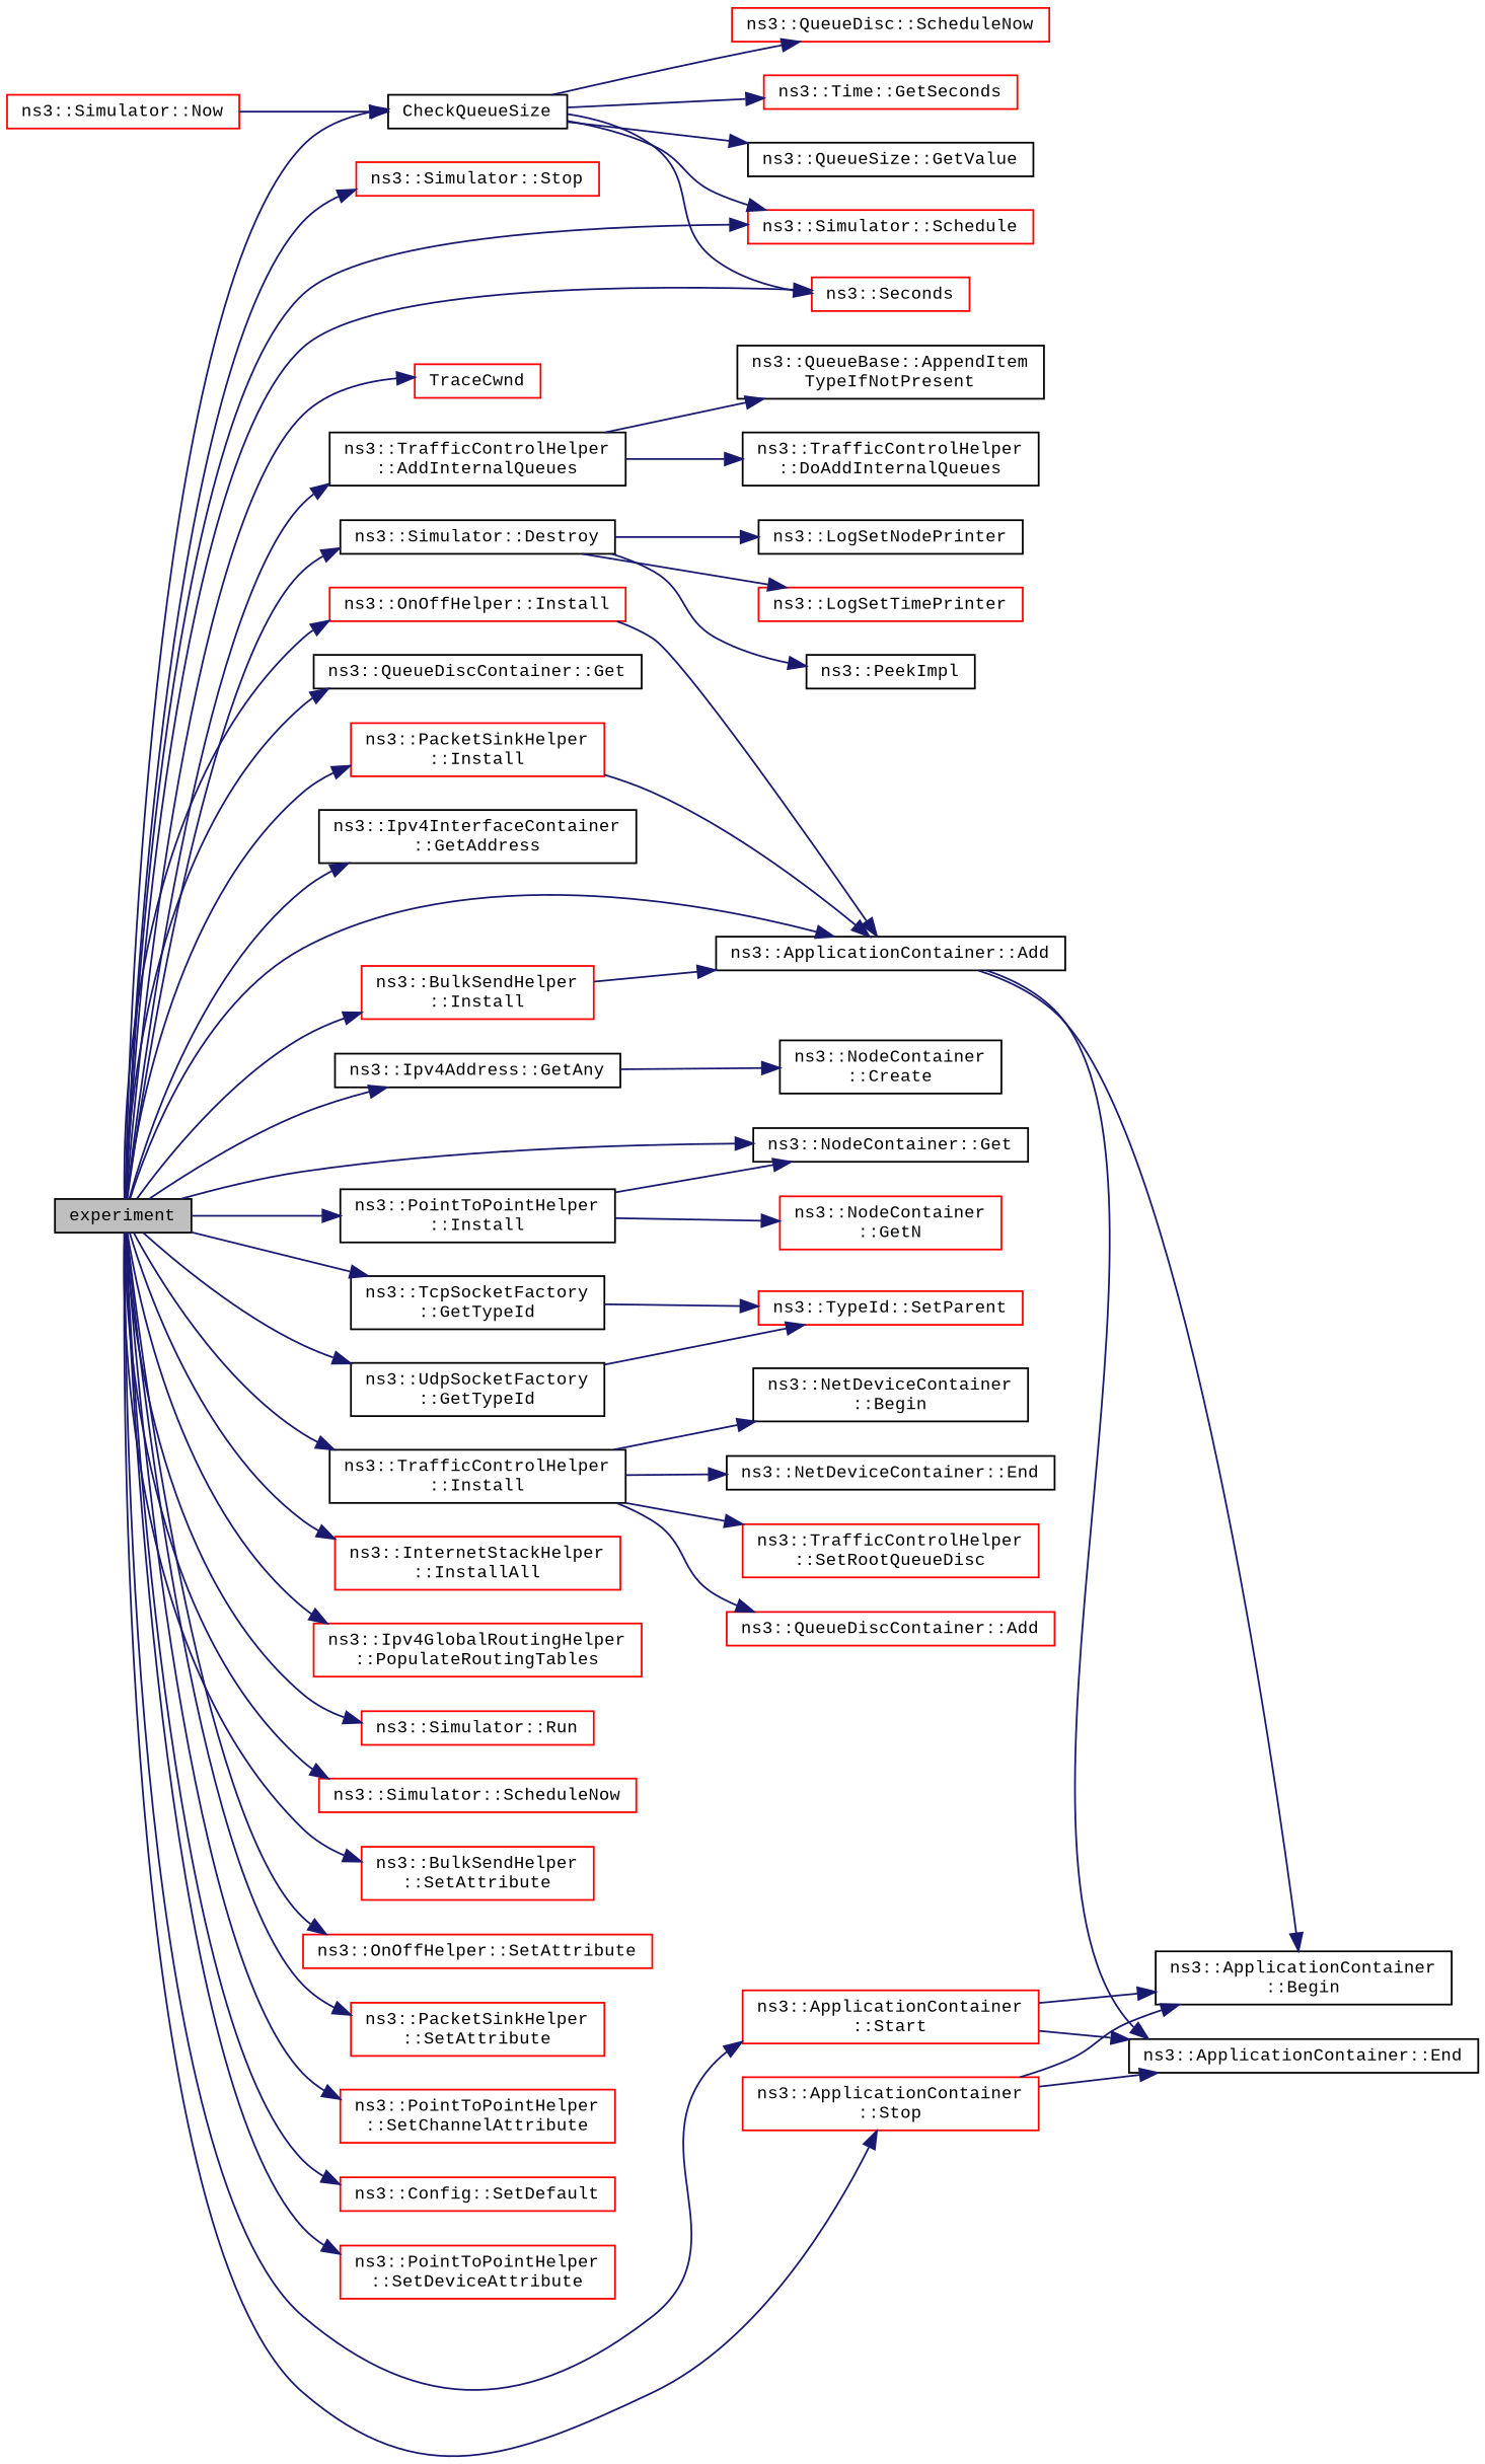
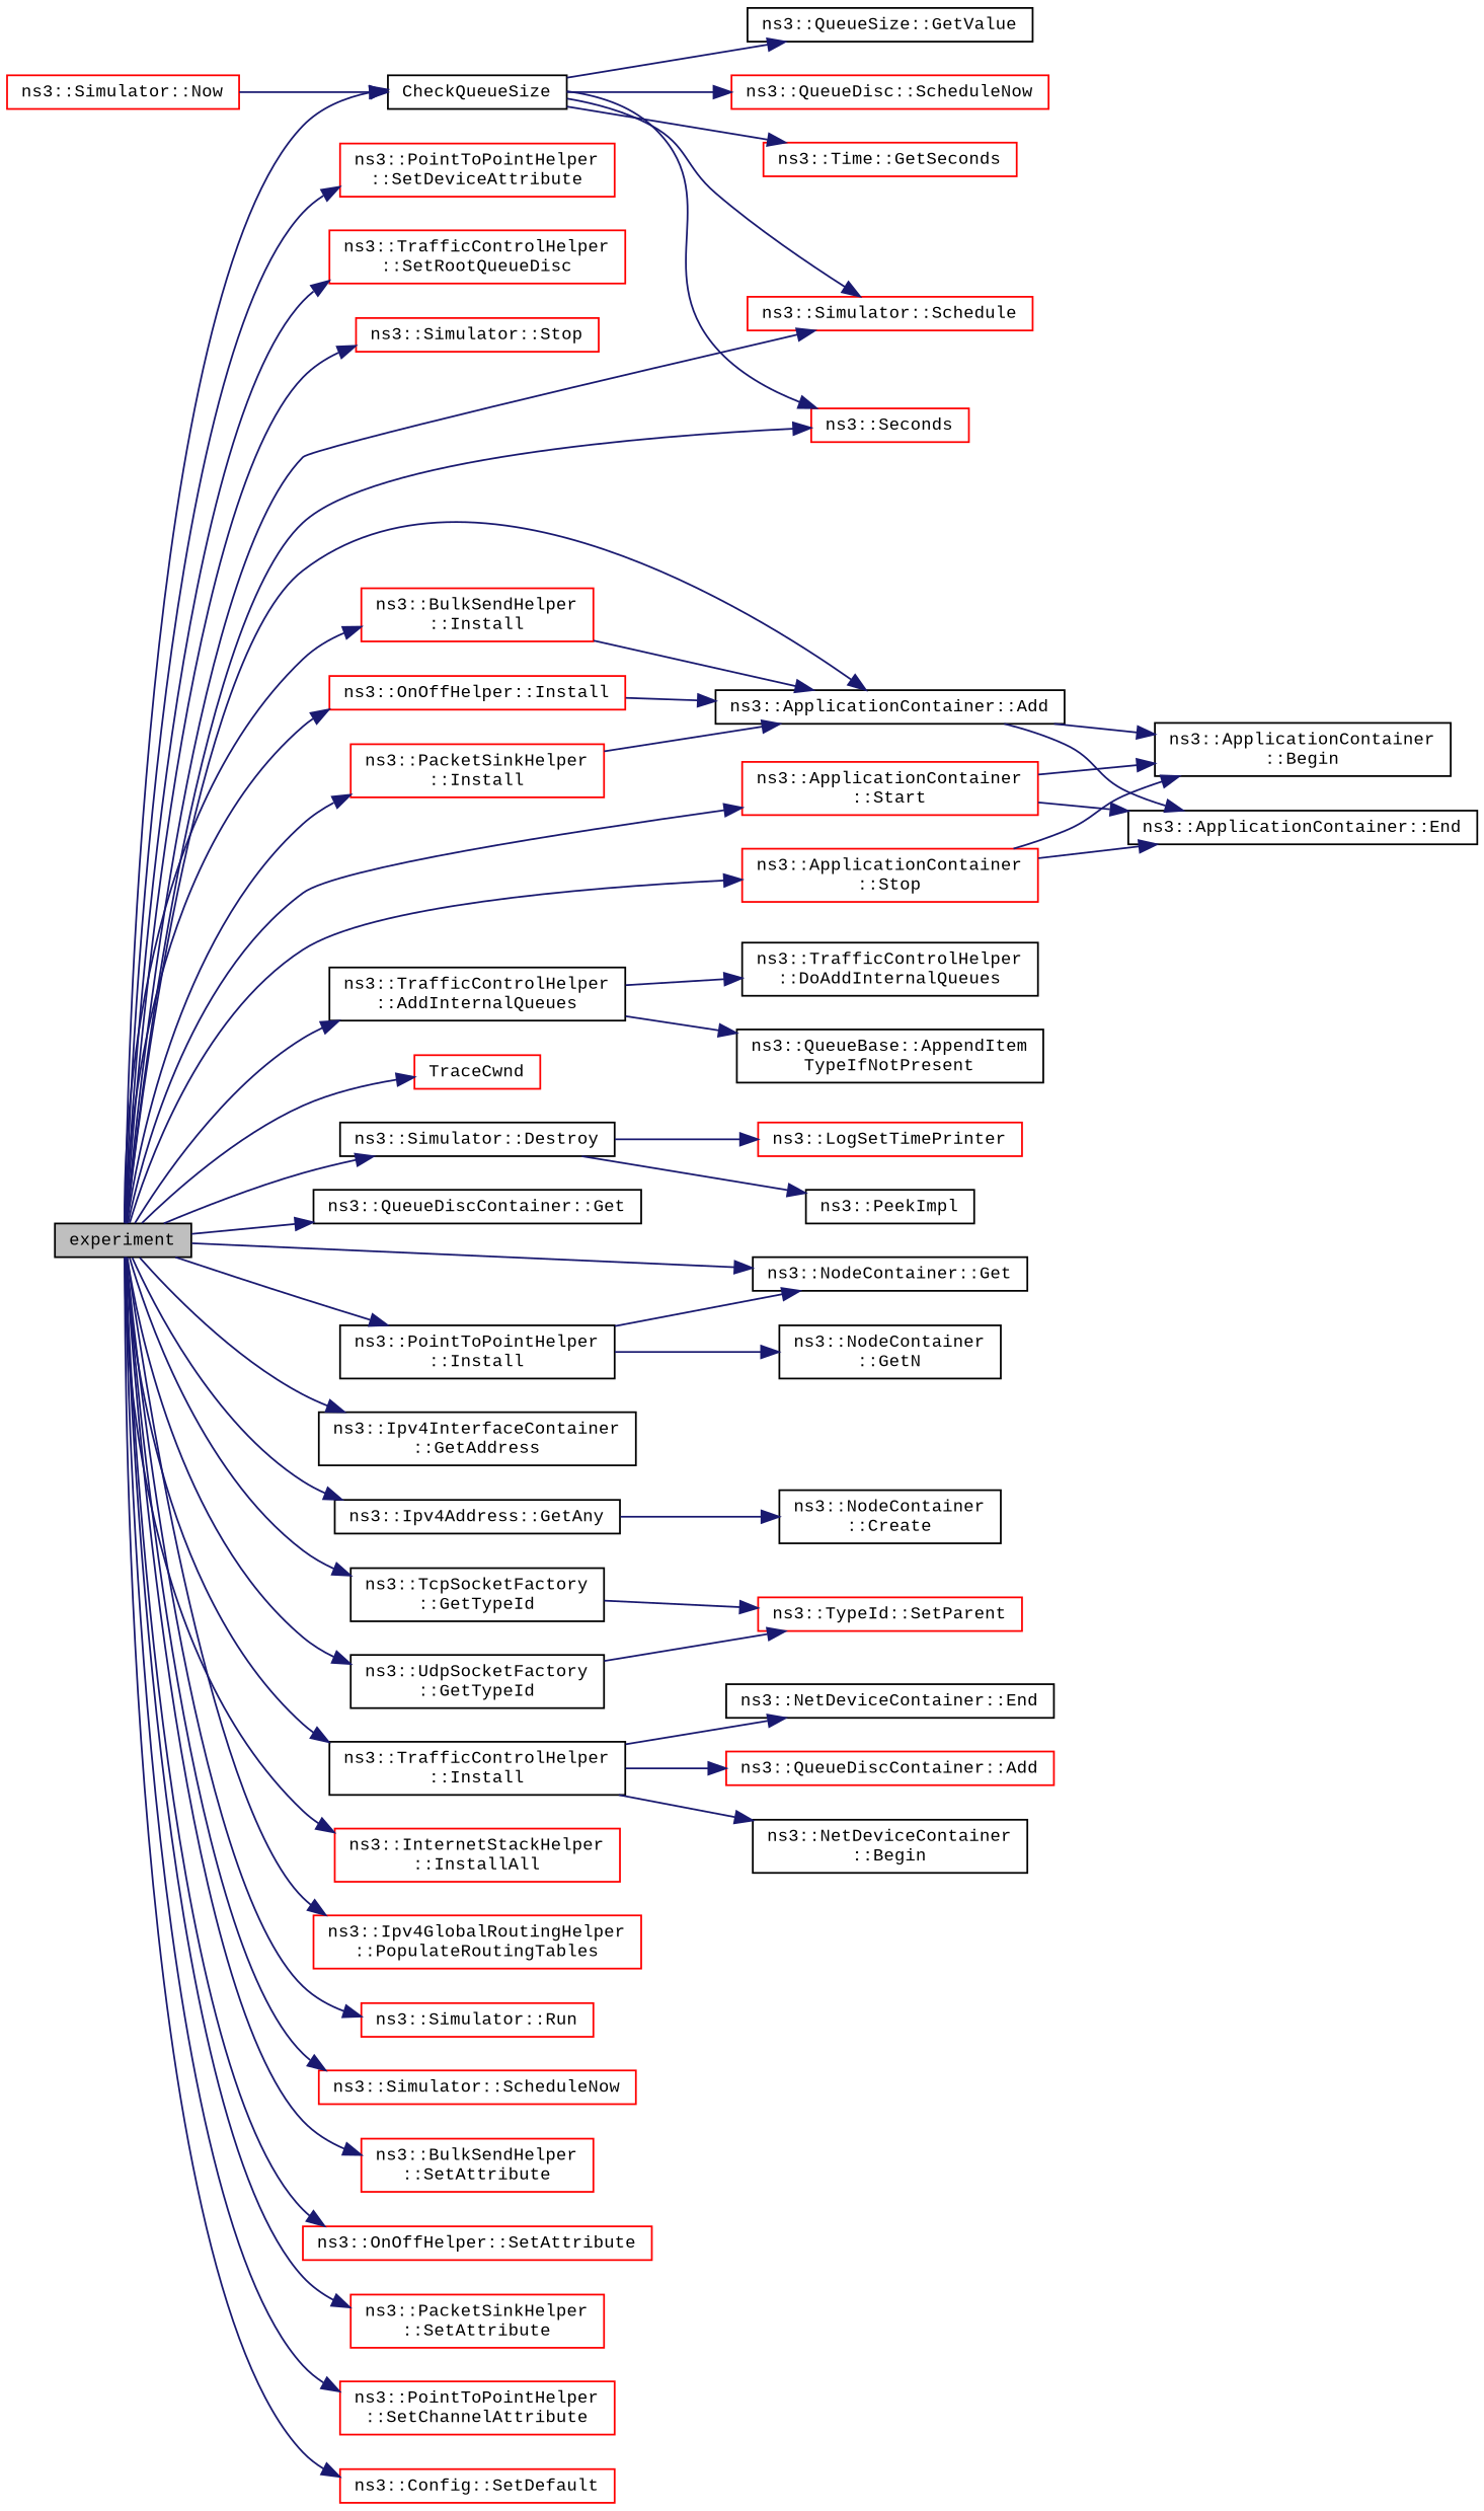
  digraph {
    fontname="Liberation Mono"
    rankdir=LR
    node [color=red fillcolor=white fontname="Liberation Mono" fontsize=10 shape=record style=filled]
    edge [color=midnightblue fontname="Liberation Mono" fontsize=10 labelfontname=Helvetica labelfontsize=10 style=solid]
    n1 [color=black fillcolor=grey75 fontcolor=black height=0.2 label=experiment width=0.4]
    n2 [color=black height=0.2 label="ns3::ApplicationContainer::Add" width=0.4]
    n3 [color=black height=0.2 label="ns3::TrafficControlHelper\l::AddInternalQueues" width=0.4]
    n4 [color=black height=0.2 label=CheckQueueSize width=0.4]
    n5 [height=0.2 label="ns3::Simulator::Schedule" width=0.4]
    n6 [height=0.2 label="ns3::Seconds" width=0.4]
    n7 [color=black height=0.2 label="ns3::Simulator::Destroy" width=0.4]
    n8 [color=black height=0.2 label="ns3::QueueDiscContainer::Get" width=0.4]
    n9 [color=black height=0.2 label="ns3::NodeContainer::Get" width=0.4]
    n10 [color=black height=0.2 label="ns3::Ipv4InterfaceContainer\l::GetAddress" width=0.4]
    n11 [color=black height=0.2 label="ns3::Ipv4Address::GetAny" width=0.4]
    n12 [color=black height=0.2 label="ns3::TcpSocketFactory\l::GetTypeId" width=0.4]
    n13 [color=black height=0.2 label="ns3::UdpSocketFactory\l::GetTypeId" width=0.4]
    n14 [color=black height=0.2 label="ns3::TrafficControlHelper\l::Install" width=0.4]
    n15 [color=black height=0.2 label="ns3::PointToPointHelper\l::Install" width=0.4]
    n16 [height=0.2 label="ns3::BulkSendHelper\l::Install" width=0.4]
    n17 [height=0.2 label="ns3::OnOffHelper::Install" width=0.4]
    n18 [height=0.2 label="ns3::PacketSinkHelper\l::Install" width=0.4]
    n19 [height=0.2 label="ns3::InternetStackHelper\l::InstallAll" width=0.4]
    n20 [height=0.2 label="ns3::Ipv4GlobalRoutingHelper\l::PopulateRoutingTables" width=0.4]
    n21 [height=0.2 label="ns3::Simulator::Run" width=0.4]
    n22 [height=0.2 label="ns3::Simulator::ScheduleNow" width=0.4]
    n23 [height=0.2 label="ns3::BulkSendHelper\l::SetAttribute" width=0.4]
    n24 [height=0.2 label="ns3::OnOffHelper::SetAttribute" width=0.4]
    n25 [height=0.2 label="ns3::PacketSinkHelper\l::SetAttribute" width=0.4]
    n26 [height=0.2 label="ns3::PointToPointHelper\l::SetChannelAttribute" width=0.4]
    n27 [height=0.2 label="ns3::Config::SetDefault" width=0.4]
    n28 [height=0.2 label="ns3::PointToPointHelper\l::SetDeviceAttribute" width=0.4]
    n29 [height=0.2 label="ns3::TrafficControlHelper\l::SetRootQueueDisc" width=0.4]
    n30 [height=0.2 label="ns3::ApplicationContainer\l::Start" width=0.4]
    n31 [height=0.2 label="ns3::ApplicationContainer\l::Stop" width=0.4]
    n32 [height=0.2 label="ns3::Simulator::Stop" width=0.4]
    n33 [height=0.2 label=TraceCwnd width=0.4]
    n34 [color=black height=0.2 label="ns3::ApplicationContainer\l::Begin" width=0.4]
    n35 [color=black height=0.2 label="ns3::ApplicationContainer::End" width=0.4]
    n36 [color=black height=0.2 label="ns3::QueueBase::AppendItem\lTypeIfNotPresent" width=0.4]
    n37 [color=black height=0.2 label="ns3::TrafficControlHelper\l::DoAddInternalQueues" width=0.4]
    n38 [height=0.2 label="ns3::QueueDisc::ScheduleNow" width=0.4]
    n39 [height=0.2 label="ns3::Time::GetSeconds" width=0.4]
    n40 [color=black height=0.2 label="ns3::QueueSize::GetValue" width=0.4]
    n41 [color=black height=0.2 label="ns3::NodeContainer\l::Create" width=0.4]
-   n42 [color=black height=0.2 label="ns3::LogSetNodePrinter" width=0.4]
    n43 [height=0.2 label="ns3::LogSetTimePrinter" width=0.4]
    n44 [color=black height=0.2 label="ns3::PeekImpl" width=0.4]
    n45 [height=0.2 label="ns3::TypeId::SetParent" width=0.4]
    n46 [height=0.2 label="ns3::QueueDiscContainer::Add" width=0.4]
    n47 [color=black height=0.2 label="ns3::NetDeviceContainer\l::Begin" width=0.4]
    n48 [color=black height=0.2 label="ns3::NetDeviceContainer::End" width=0.4]
-   n49 [height=0.2 label="ns3::NodeContainer\l::GetN" width=0.4]
+   n49 [color=black height=0.2 label="ns3::NodeContainer\l::GetN" width=0.4]
    n50 [height=0.2 label="ns3::Simulator::Now" width=0.4]
    n1 -> n2
    n1 -> n3
    n1 -> n4
    n1 -> n5
    n1 -> n6
    n1 -> n7
    n1 -> n8
    n1 -> n9
    n1 -> n10
    n1 -> n11
    n1 -> n12
    n1 -> n13
    n1 -> n14
    n1 -> n15
    n1 -> n16
    n1 -> n17
    n1 -> n18
    n1 -> n19
    n1 -> n20
    n1 -> n21
    n1 -> n22
    n1 -> n23
    n1 -> n24
    n1 -> n25
    n1 -> n26
    n1 -> n27
    n1 -> n28
-   n14 -> n29
+   n1 -> n29
    n1 -> n30
    n1 -> n31
    n1 -> n32
    n1 -> n33
    n2 -> n34
    n2 -> n35
    n3 -> n36
    n3 -> n37
    n4 -> n5
    n4 -> n6
    n4 -> n38
    n4 -> n39
    n4 -> n40
-   n7 -> n42
    n7 -> n43
    n7 -> n44
    n11 -> n41
    n12 -> n45
    n13 -> n45
    n14 -> n46
    n14 -> n47
    n14 -> n48
    n15 -> n9
    n15 -> n49
    n16 -> n2
    n17 -> n2
    n18 -> n2
    n30 -> n34
    n30 -> n35
    n31 -> n34
    n31 -> n35
    n50 -> n4
  }
